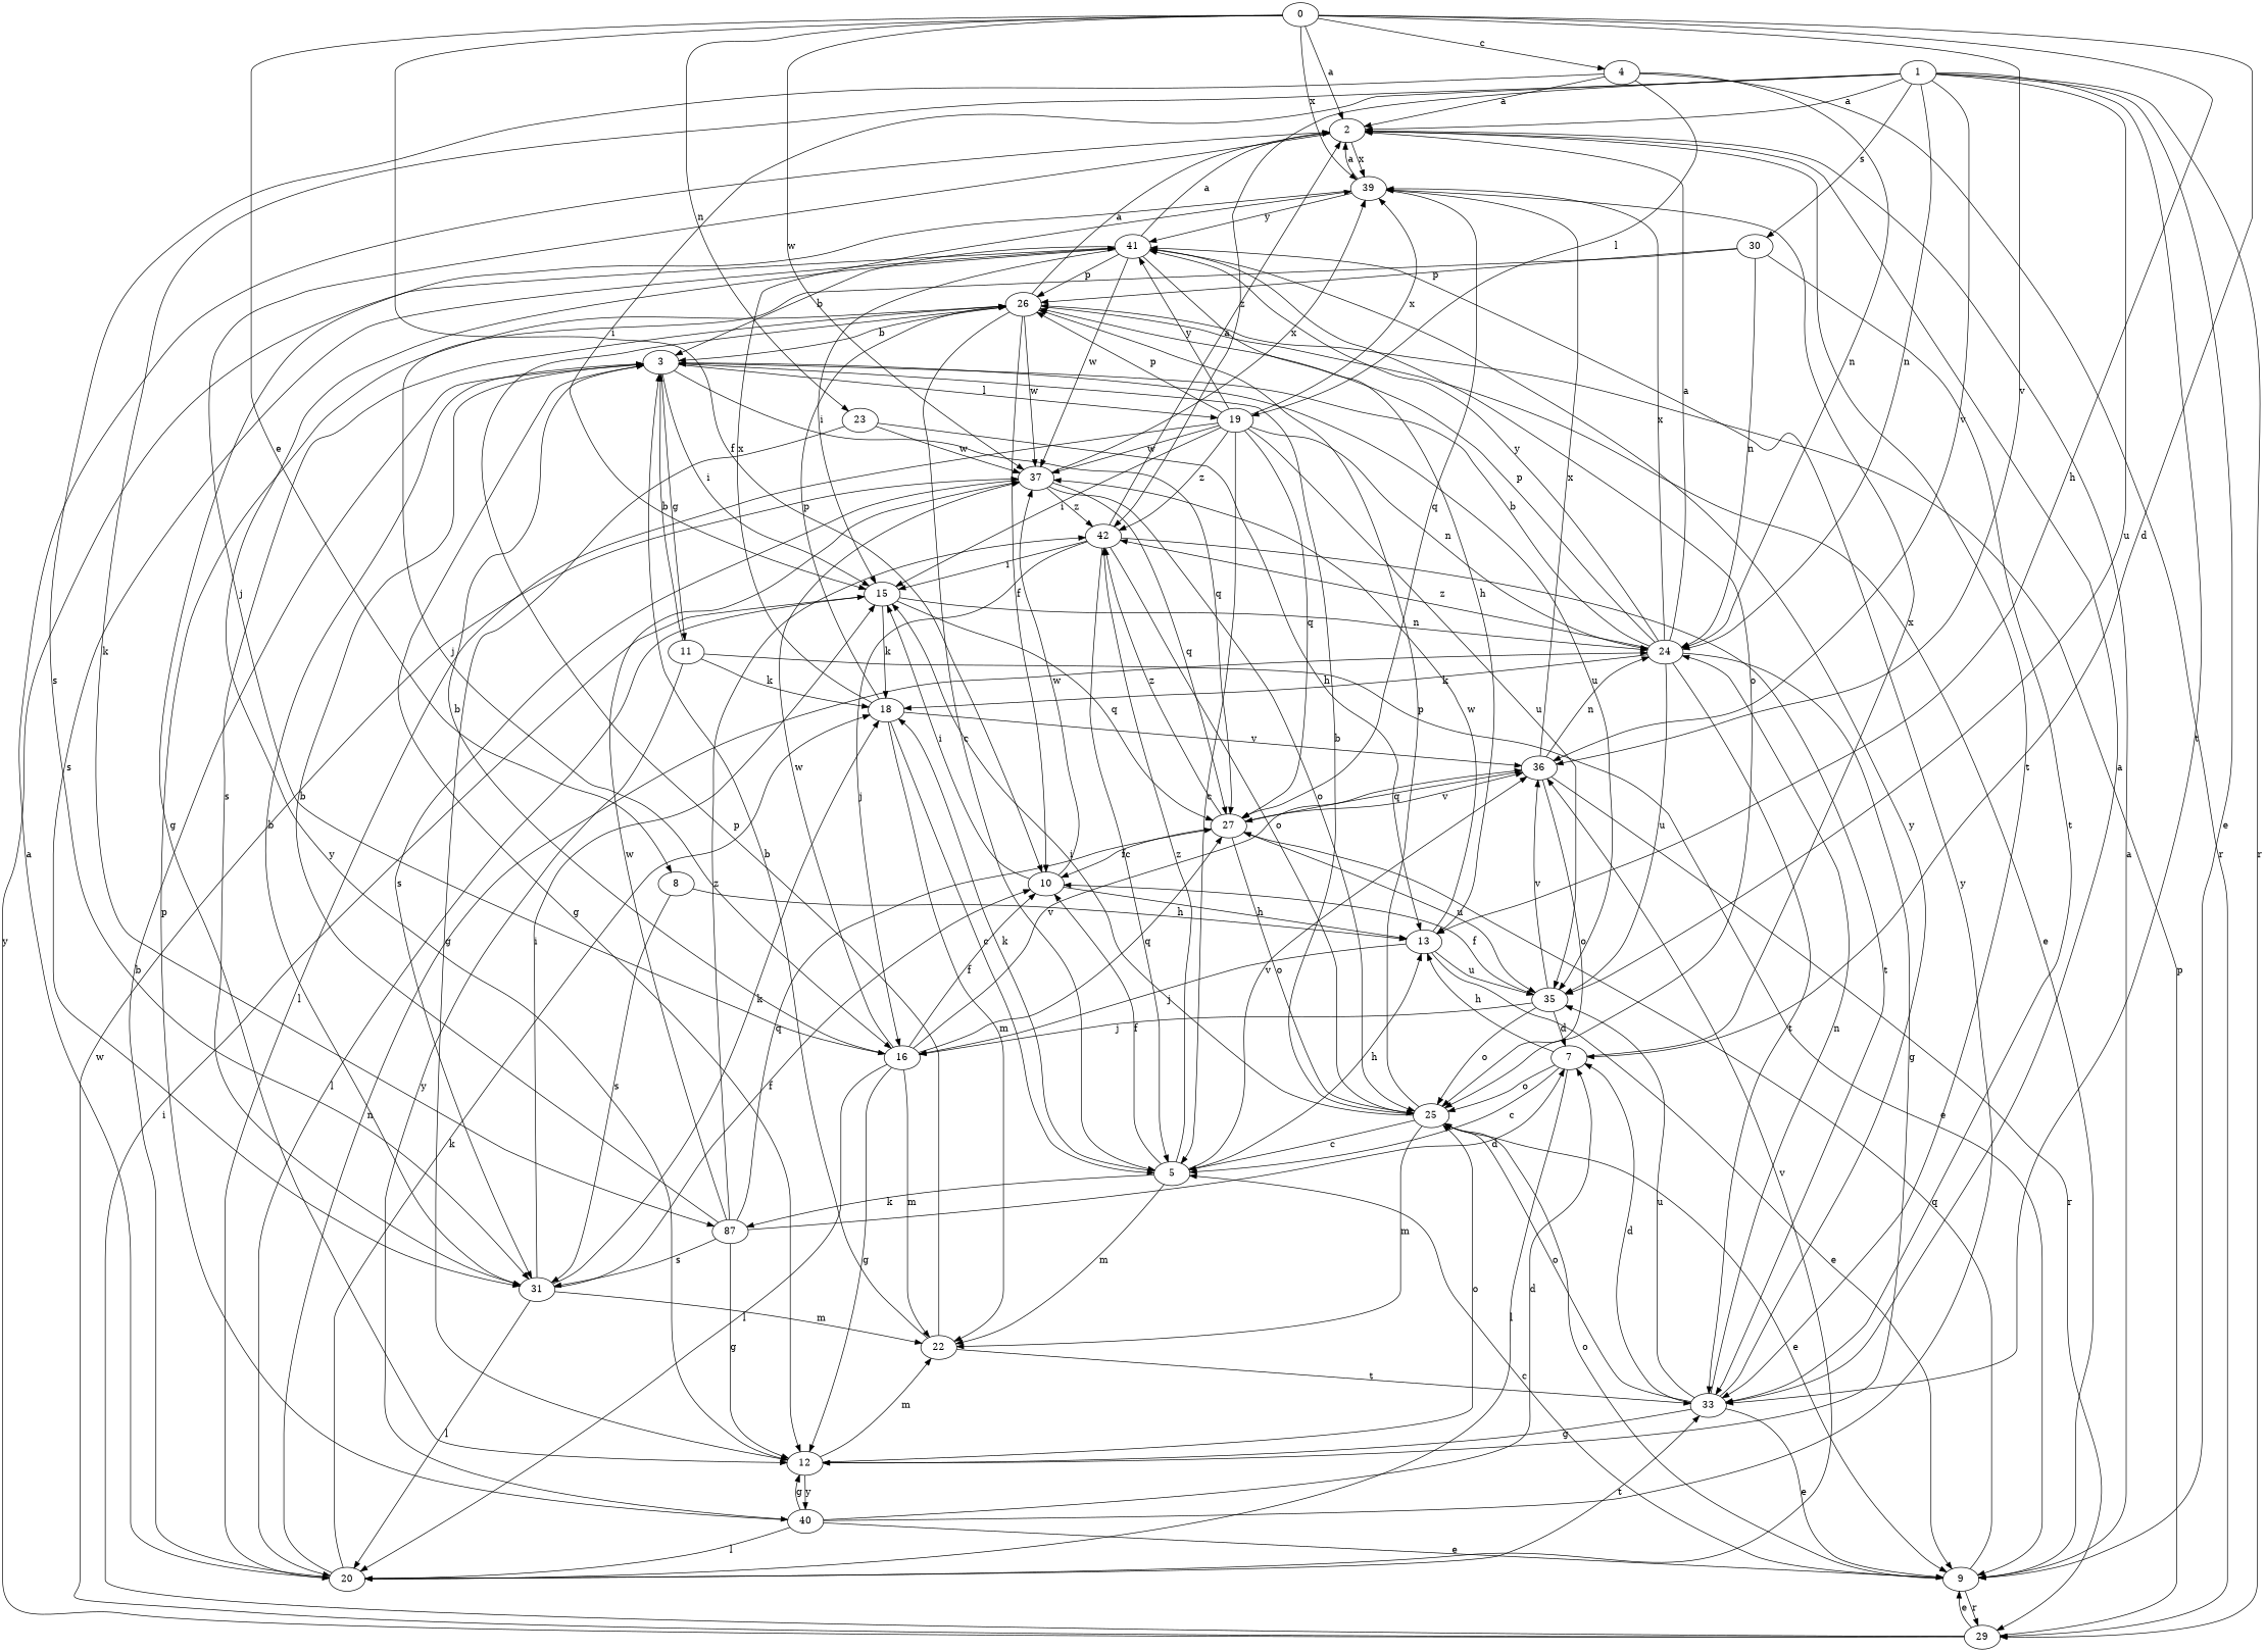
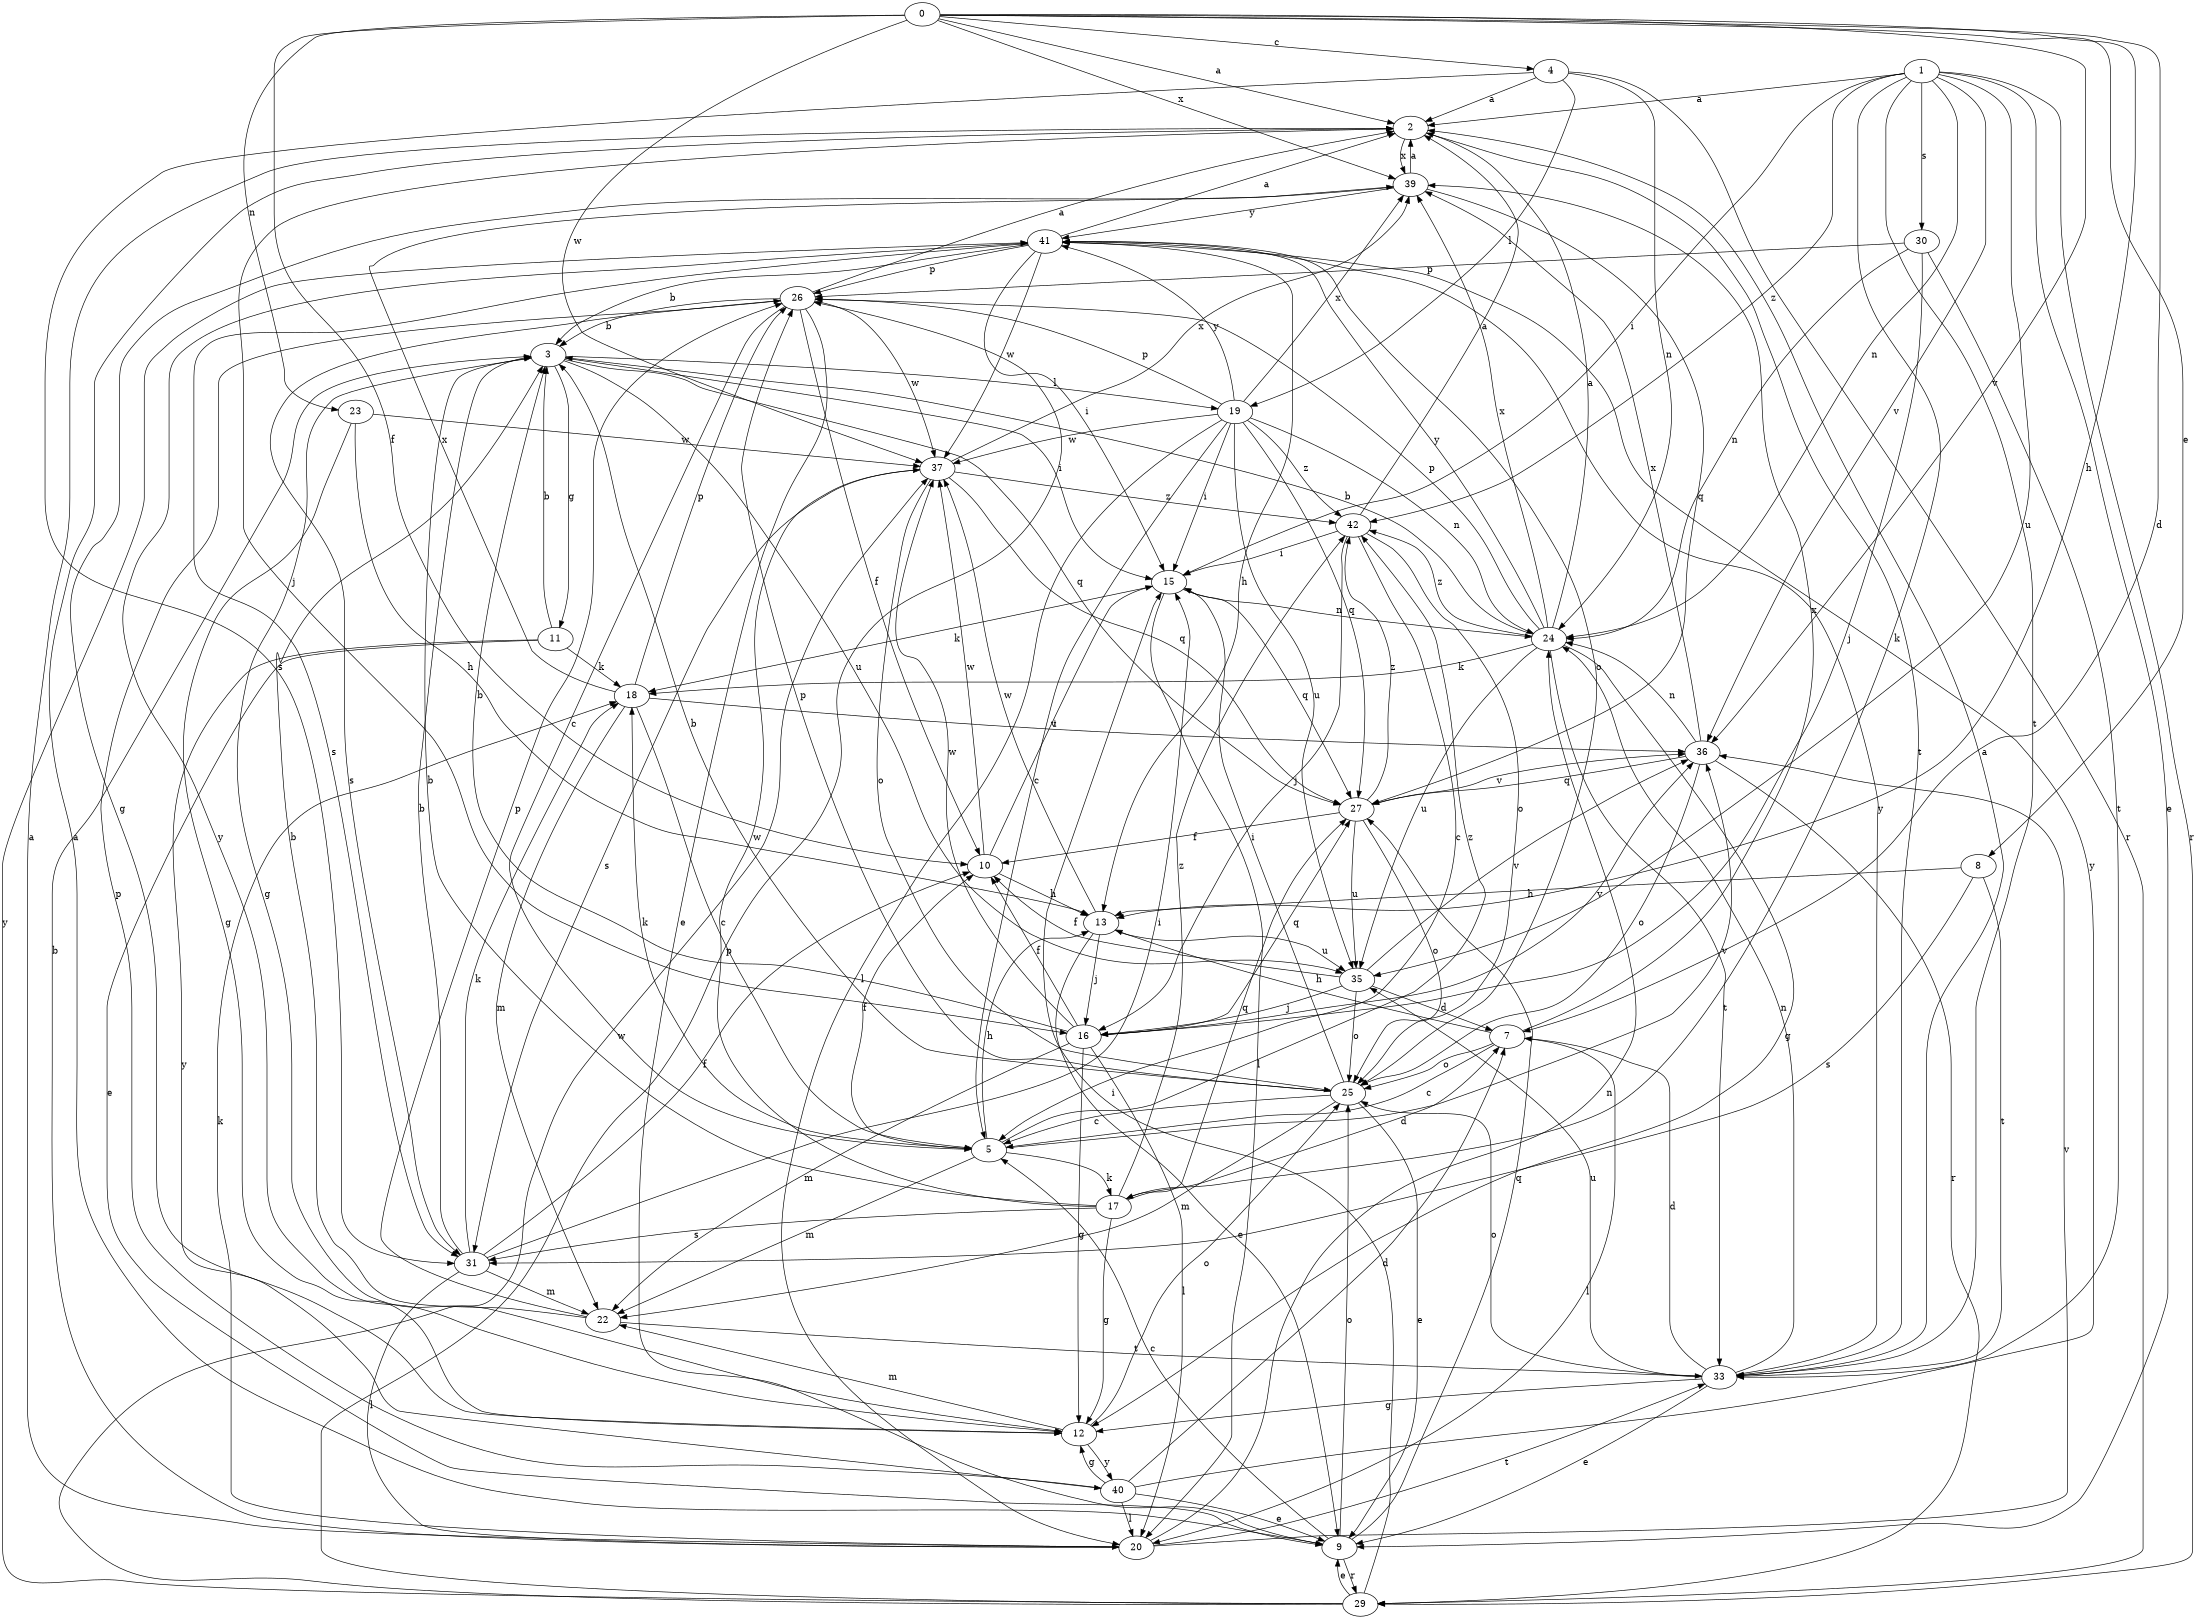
  strict digraph {
    0
    2
    4
    7
    8
    10
    13
    23
    36
    37
    39
    33
    16
    24
    29
    31
    19
    5
    20
    25
    15
    9
    35
    12
    27
    42
    41
    1
-   17 [label=87]
+   17
    30
    18
    3
    26
    22
    11
    40
    0 -> 2 [label=a]
    0 -> 4 [label=c]
    0 -> 7 [label=d]
    0 -> 8 [label=e]
    0 -> 10 [label=f]
    0 -> 13 [label=h]
    0 -> 23 [label=n]
    0 -> 36 [label=v]
    0 -> 37 [label=w]
    0 -> 39 [label=x]
    2 -> 39 [label=x]
    2 -> 33 [label=t]
    2 -> 16 [label=j]
    4 -> 2 [label=a]
    4 -> 24 [label=n]
    4 -> 29 [label=r]
    4 -> 31 [label=s]
    4 -> 19 [label=l]
    7 -> 13 [label=h]
    7 -> 39 [label=x]
    7 -> 5 [label=c]
    7 -> 20 [label=l]
    7 -> 25 [label=o]
    8 -> 13 [label=h]
-   42 -> 33 [label=t]
+   8 -> 33 [label=t]
    8 -> 31 [label=s]
    10 -> 13 [label=h]
    10 -> 37 [label=w]
    10 -> 15 [label=i]
    13 -> 37 [label=w]
    13 -> 16 [label=j]
    13 -> 9 [label=e]
    13 -> 35 [label=u]
    23 -> 13 [label=h]
    23 -> 37 [label=w]
    23 -> 12 [label=g]
    36 -> 39 [label=x]
    36 -> 24 [label=n]
    36 -> 29 [label=r]
    36 -> 25 [label=o]
    36 -> 27 [label=q]
    37 -> 39 [label=x]
    37 -> 31 [label=s]
    37 -> 25 [label=o]
    37 -> 27 [label=q]
    37 -> 42 [label=z]
    39 -> 2 [label=a]
    39 -> 12 [label=g]
    39 -> 27 [label=q]
    39 -> 41 [label=y]
    33 -> 2 [label=a]
    33 -> 7 [label=d]
    33 -> 24 [label=n]
    33 -> 25 [label=o]
    33 -> 9 [label=e]
    33 -> 35 [label=u]
    33 -> 12 [label=g]
    33 -> 41 [label=y]
    16 -> 10 [label=f]
    16 -> 36 [label=v]
    16 -> 37 [label=w]
    16 -> 20 [label=l]
    16 -> 12 [label=g]
    16 -> 27 [label=q]
    16 -> 3 [label=b]
    16 -> 22 [label=m]
    24 -> 2 [label=a]
    24 -> 39 [label=x]
    24 -> 33 [label=t]
    24 -> 35 [label=u]
    24 -> 12 [label=g]
    24 -> 42 [label=z]
    24 -> 41 [label=y]
    24 -> 18 [label=k]
    24 -> 3 [label=b]
    24 -> 26 [label=p]
    29 -> 37 [label=w]
    29 -> 15 [label=i]
    29 -> 9 [label=e]
    29 -> 41 [label=y]
    29 -> 26 [label=p]
    31 -> 10 [label=f]
    31 -> 20 [label=l]
    31 -> 15 [label=i]
    31 -> 18 [label=k]
    31 -> 3 [label=b]
    31 -> 22 [label=m]
    19 -> 37 [label=w]
    19 -> 39 [label=x]
    19 -> 24 [label=n]
    19 -> 5 [label=c]
    19 -> 20 [label=l]
    19 -> 15 [label=i]
    19 -> 35 [label=u]
    19 -> 27 [label=q]
    19 -> 42 [label=z]
    19 -> 41 [label=y]
    19 -> 26 [label=p]
    5 -> 10 [label=f]
    5 -> 13 [label=h]
    5 -> 36 [label=v]
    5 -> 42 [label=z]
    5 -> 17 [label=k]
    5 -> 18 [label=k]
    5 -> 22 [label=m]
    20 -> 2 [label=a]
    20 -> 36 [label=v]
    20 -> 33 [label=t]
    20 -> 24 [label=n]
    20 -> 18 [label=k]
    20 -> 3 [label=b]
    25 -> 5 [label=c]
    25 -> 15 [label=i]
    25 -> 9 [label=e]
    25 -> 3 [label=b]
    25 -> 26 [label=p]
    25 -> 22 [label=m]
    15 -> 24 [label=n]
    15 -> 20 [label=l]
    15 -> 27 [label=q]
    15 -> 18 [label=k]
    9 -> 2 [label=a]
    9 -> 29 [label=r]
    9 -> 5 [label=c]
    9 -> 25 [label=o]
    9 -> 27 [label=q]
    35 -> 7 [label=d]
    35 -> 10 [label=f]
    35 -> 36 [label=v]
    35 -> 16 [label=j]
    35 -> 25 [label=o]
    12 -> 25 [label=o]
    12 -> 41 [label=y]
    12 -> 22 [label=m]
    12 -> 40 [label=y]
    27 -> 10 [label=f]
    27 -> 36 [label=v]
    27 -> 25 [label=o]
    27 -> 35 [label=u]
    27 -> 42 [label=z]
    42 -> 2 [label=a]
    42 -> 16 [label=j]
    42 -> 5 [label=c]
    42 -> 25 [label=o]
    42 -> 15 [label=i]
    41 -> 2 [label=a]
    41 -> 13 [label=h]
    41 -> 37 [label=w]
    41 -> 31 [label=s]
    41 -> 25 [label=o]
    41 -> 15 [label=i]
    41 -> 3 [label=b]
    41 -> 26 [label=p]
    1 -> 2 [label=a]
    1 -> 36 [label=v]
    1 -> 33 [label=t]
    1 -> 24 [label=n]
    1 -> 29 [label=r]
    1 -> 15 [label=i]
    1 -> 9 [label=e]
    1 -> 35 [label=u]
    1 -> 42 [label=z]
    1 -> 17 [label=k]
    1 -> 30 [label=s]
    17 -> 7 [label=d]
    17 -> 37 [label=w]
    17 -> 31 [label=s]
    17 -> 12 [label=g]
    17 -> 27 [label=q]
    17 -> 42 [label=z]
    17 -> 3 [label=b]
    30 -> 33 [label=t]
    30 -> 16 [label=j]
    30 -> 24 [label=n]
    30 -> 26 [label=p]
    18 -> 36 [label=v]
    18 -> 39 [label=x]
    18 -> 5 [label=c]
    18 -> 26 [label=p]
    18 -> 22 [label=m]
    3 -> 19 [label=l]
    3 -> 15 [label=i]
    3 -> 35 [label=u]
    3 -> 12 [label=g]
    3 -> 27 [label=q]
    3 -> 11 [label=g]
    26 -> 2 [label=a]
    26 -> 10 [label=f]
    26 -> 37 [label=w]
    26 -> 31 [label=s]
    26 -> 5 [label=c]
    26 -> 9 [label=e]
    26 -> 3 [label=b]
    22 -> 33 [label=t]
    22 -> 3 [label=b]
    22 -> 26 [label=p]
    11 -> 9 [label=e]
    11 -> 18 [label=k]
    11 -> 3 [label=b]
    11 -> 40 [label=y]
    40 -> 7 [label=d]
    40 -> 20 [label=l]
    40 -> 9 [label=e]
    40 -> 12 [label=g]
    40 -> 41 [label=y]
    40 -> 26 [label=p]
  }
